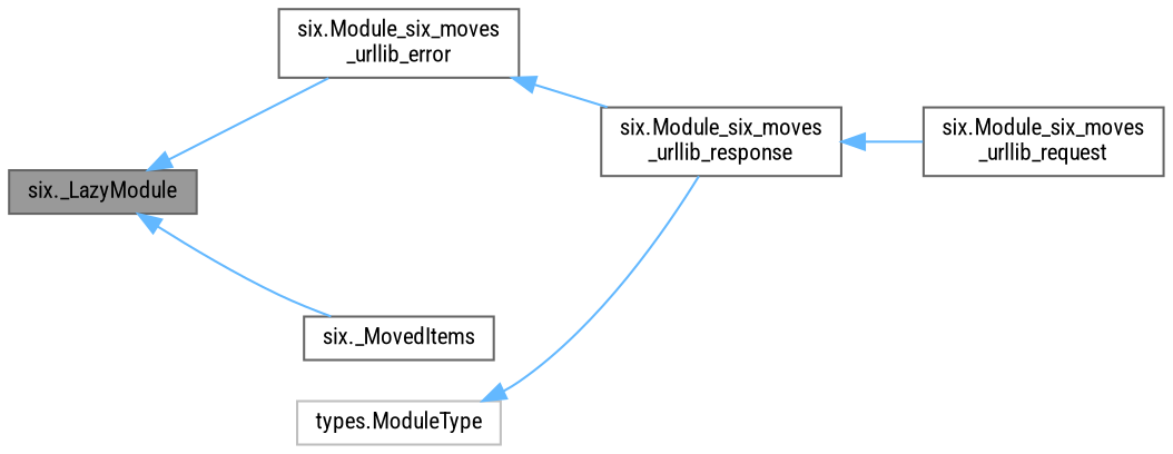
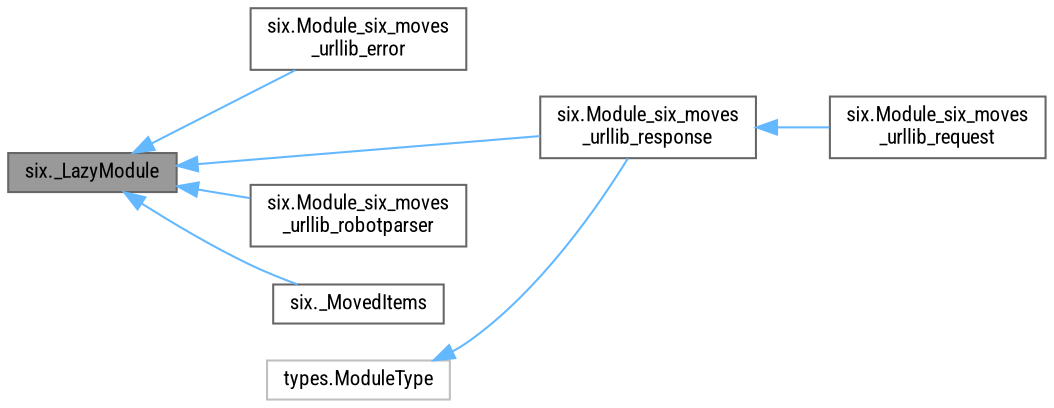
  digraph {
    fontname="Roboto Condensed"
    rankdir=LR
    node [color=gray40 fillcolor=white fontname="Roboto Condensed" fontsize=10 shape=box style=filled]
    edge [color=steelblue1 dir=back fontname="Roboto Condensed" fontsize=10 labelfontname=Helvetica labelfontsize=10 style=solid]
    n1 [fillcolor=grey60 fontcolor=black height=0.2 label="six._LazyModule" width=0.4]
    n2 [height=0.2 label="six.Module_six_moves\l_urllib_error" width=0.4]
    n3 [height=0.2 label="six.Module_six_moves\l_urllib_response" width=0.4]
+   n4 [height=0.2 label="six.Module_six_moves\l_urllib_robotparser" width=0.4]
    n5 [height=0.2 label="six._MovedItems" width=0.4]
    n6 [height=0.2 label="six.Module_six_moves\l_urllib_request" width=0.4]
    n7 [color=grey75 height=0.2 label="types.ModuleType" width=0.4]
    n1 -> n2
-   n2 -> n3
+   n1 -> n3
+   n1 -> n4
    n1 -> n5
    n3 -> n6
    n7 -> n3
  }
